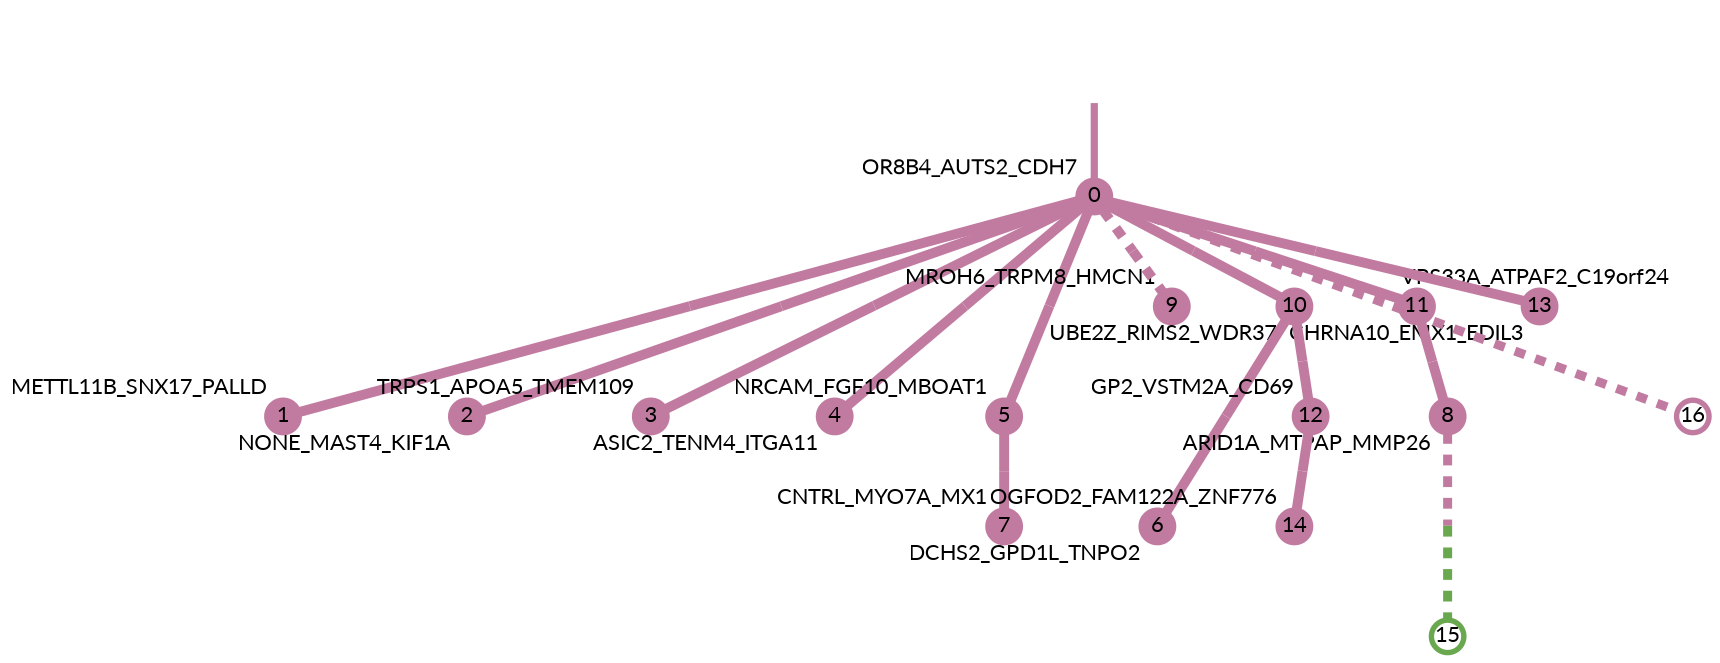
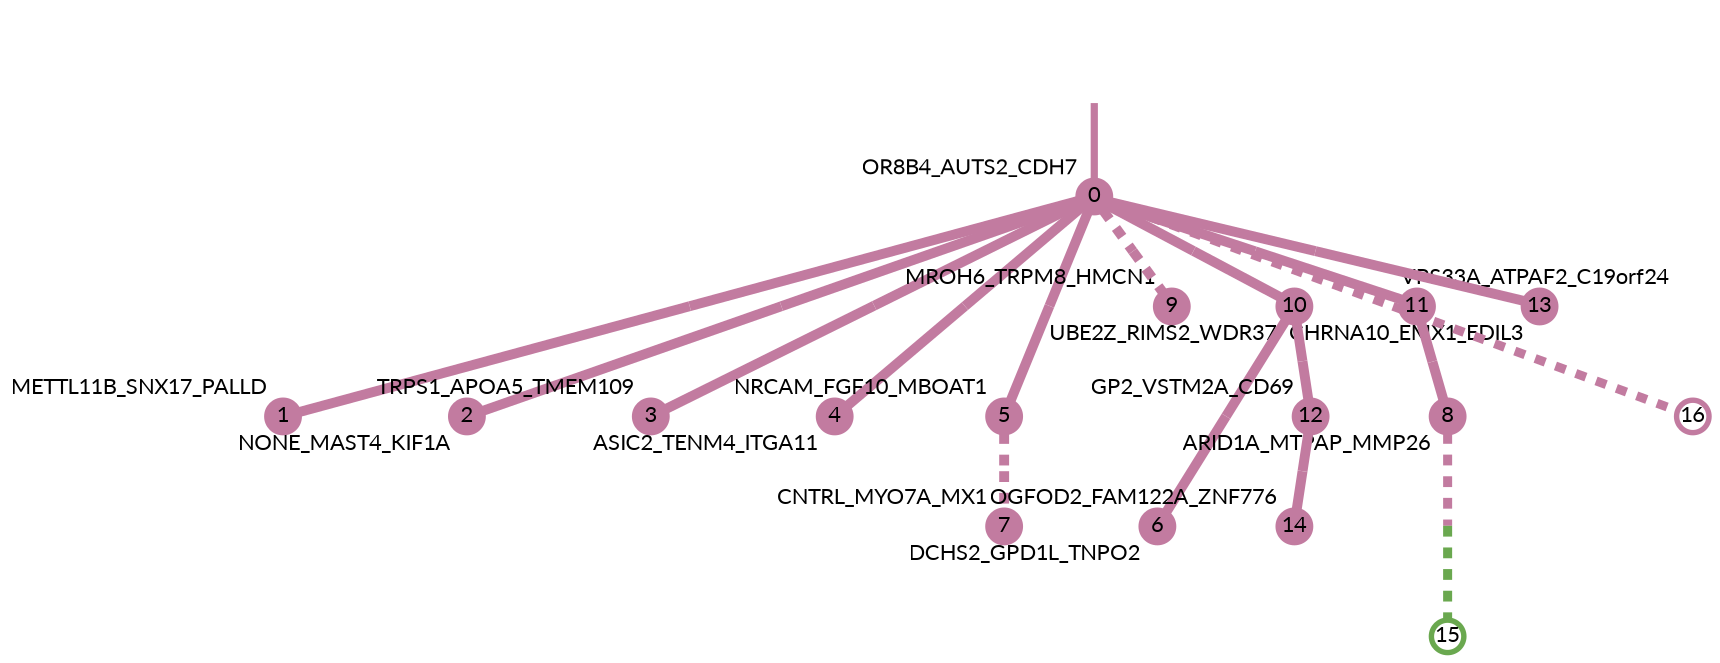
  strict digraph {
    forcelabels=true
    nodesep=0.7
    rankdir=TB
    ranksep=0.6
    splines=false
    node [color="#c27ba0ff" fillcolor="#c27ba0ff" fixedsize=true fontname=Lato fontsize="12pt" penwidth=3 shape=circle style=filled]
    edge [arrowsize=0 color="#c27ba0ff;0.5:#c27ba0ff" minlen=2.0 penwidth=5.5 style=solid]
    0 [height=0.25 xlabel=OR8B4_AUTS2_CDH7]
    1 [height=0.25 xlabel=METTL11B_SNX17_PALLD]
    2 [height=0.25 xlabel=NONE_MAST4_KIF1A]
    3 [height=0.25 xlabel=TRPS1_APOA5_TMEM109]
    4 [height=0.25 xlabel=ASIC2_TENM4_ITGA11]
    5 [height=0.25 xlabel=NRCAM_FGF10_MBOAT1]
    9 [height=0.25 xlabel=MROH6_TRPM8_HMCN1]
    10 [height=0.25 xlabel=UBE2Z_RIMS2_WDR37]
    11 [height=0.25 xlabel=VPS33A_ATPAF2_C19orf24]
    13 [height=0.25 xlabel=CHRNA10_EMX1_EDIL3]
    16 [height=0.25 style=solid]
    7 [height=0.25 xlabel=CNTRL_MYO7A_MX1]
    6 [height=0.25 xlabel=DCHS2_GPD1L_TNPO2]
    12 [height=0.25 xlabel=GP2_VSTM2A_CD69]
    8 [height=0.25 xlabel=ARID1A_MTPAP_MMP26]
    15 [color="#6aa84fff" fillcolor="#6aa84fff" height=0.25 style=solid]
    14 [height=0.25 xlabel=OGFOD2_FAM122A_ZNF776]
    normal [style=invis xlabel=OR8B4_AUTS2_CDH7 color="" fillcolor="" fixedsize="" fontname="" fontsize="" shape=""]
    0 -> 1
    0 -> 2
    0 -> 3
    0 -> 4
    0 -> 5
    0 -> 9 [minlen=1.2857142686843872 style=dashed]
    0 -> 10 [minlen=1.2857142686843872]
    0 -> 11 [minlen=1.2857142686843872]
    0 -> 13 [minlen=1.0]
    0 -> 16 [penwidth=5 style=dashed]
-   5 -> 7 [minlen=1.5714285373687744]
+   5 -> 7 [minlen=1.5714285373687744 style=dashed]
    10 -> 6
    10 -> 12 [minlen=1.2857142686843872]
    11 -> 8 [minlen=1.2857142686843872]
    12 -> 14 [minlen=1.0]
    8 -> 15 [color="#c27ba0ff;0.5:#6aa84fff" penwidth=5 style=dashed]
    normal -> 0 [color="#c27ba0ff" penwidth=4 minlen=""]
  }
